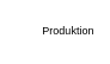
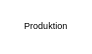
  <mxCell id="0" />
  <mxCell id="1" parent="0" />
- <mxCell id="2" value="Produktion" style="text;html=1;align=center;verticalAlign=middle;resizable=0;points=[];autosize=1;strokeColor=none;fillColor=none;" vertex="1" parent="1"><mxGeometry x="35" y="20" width="80" height="30" as="geometry" /></mxCell>
+ <mxCell id="2" value="Produktion" style="text;html=1;align=center;verticalAlign=middle;resizable=0;points=[];autosize=1;strokeColor=none;fillColor=none;" vertex="1" parent="1"><mxGeometry x="20" y="20" width="80" height="30" as="geometry" /></mxCell>
